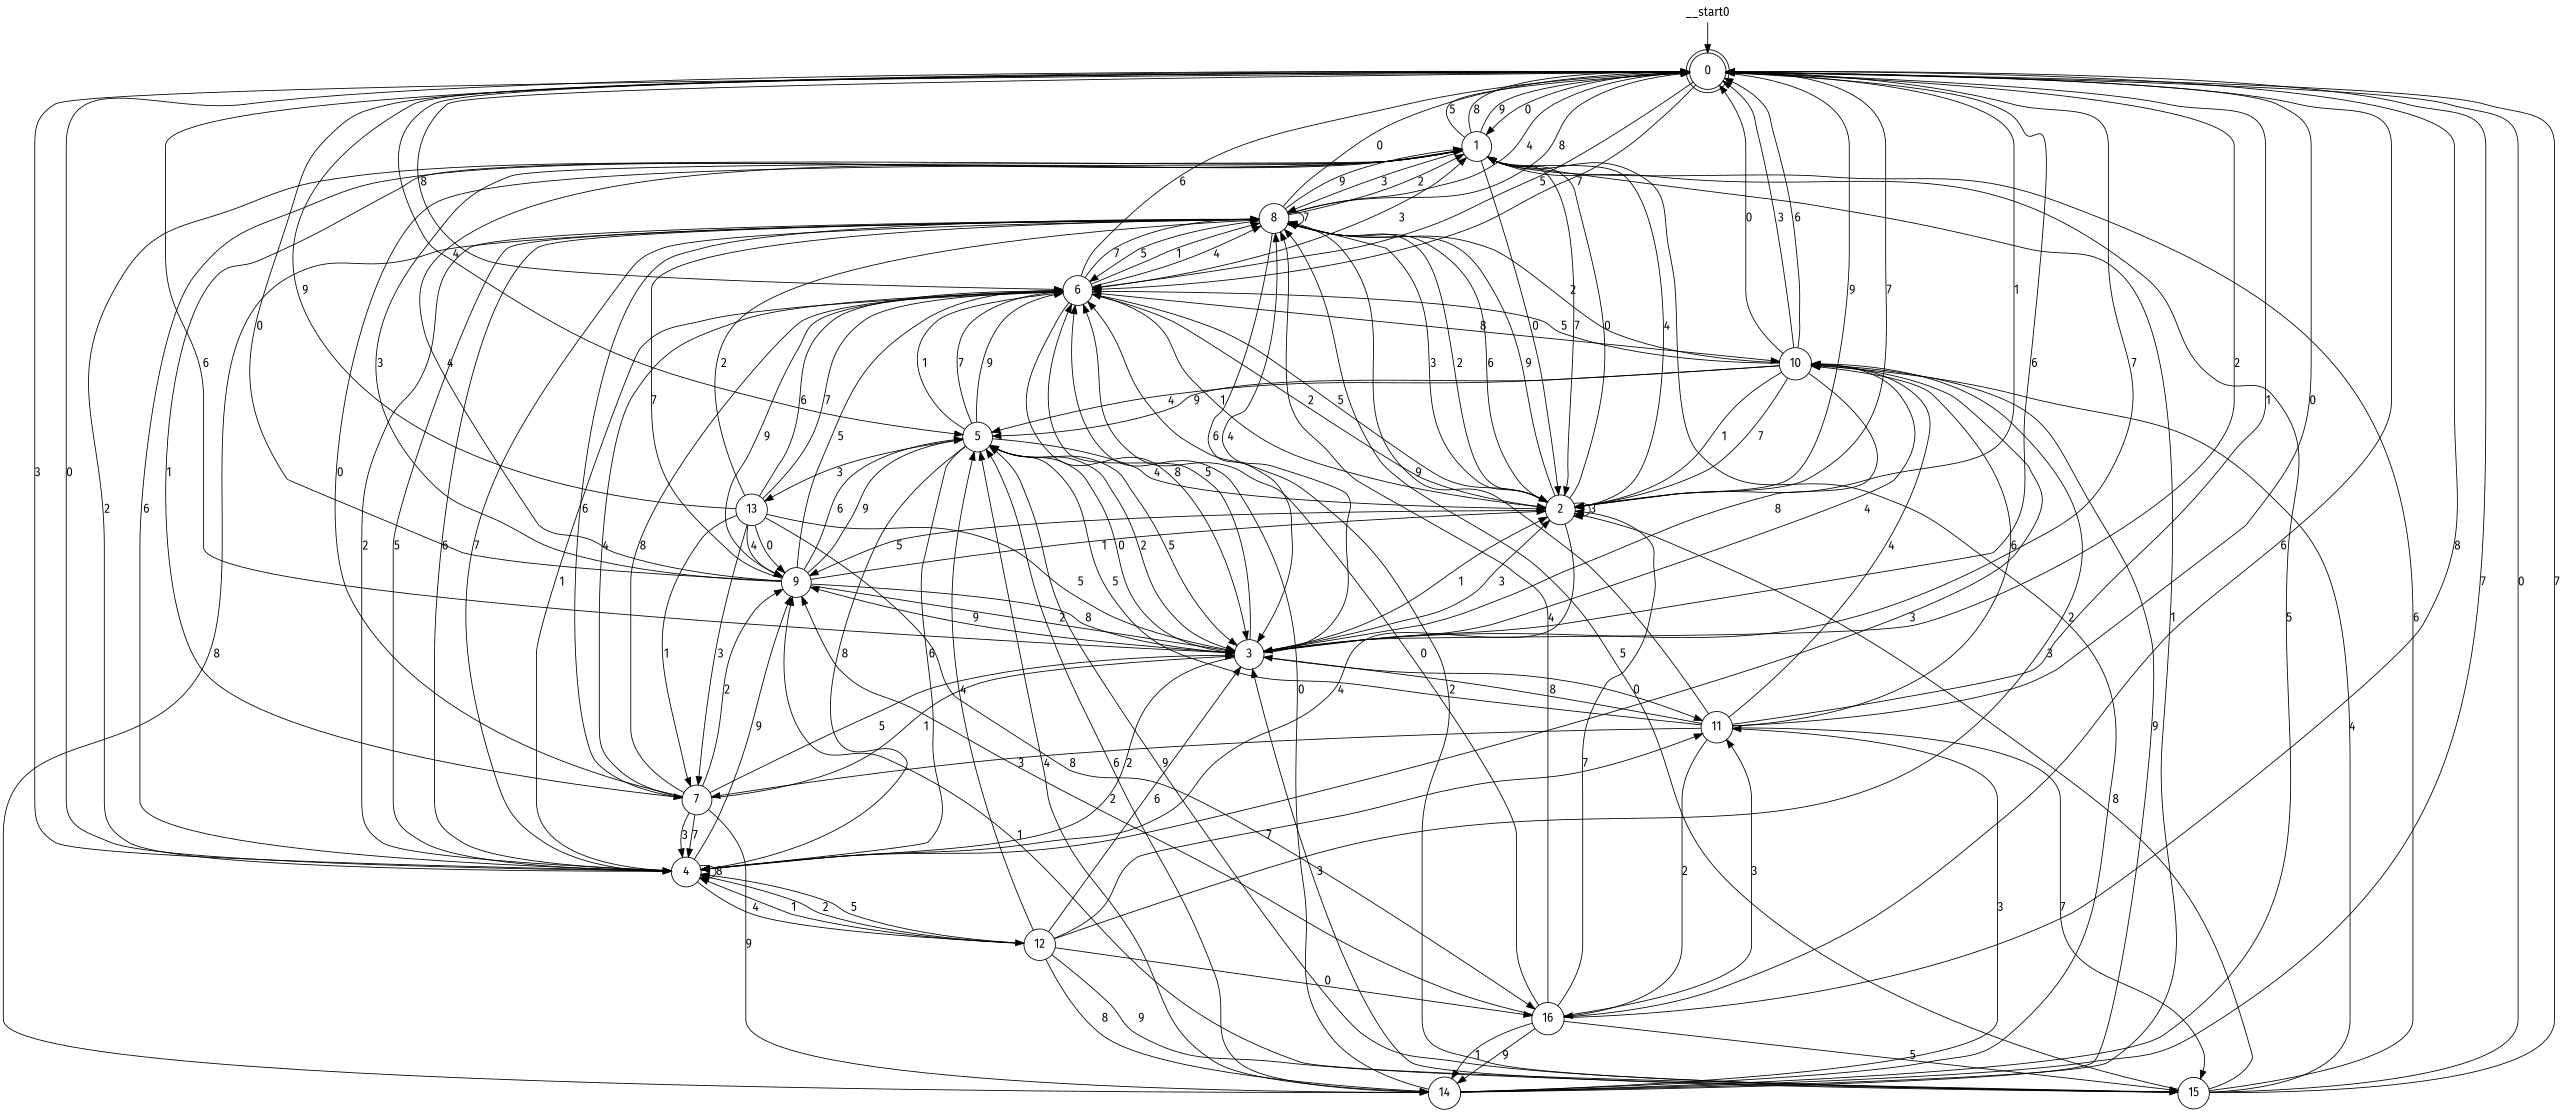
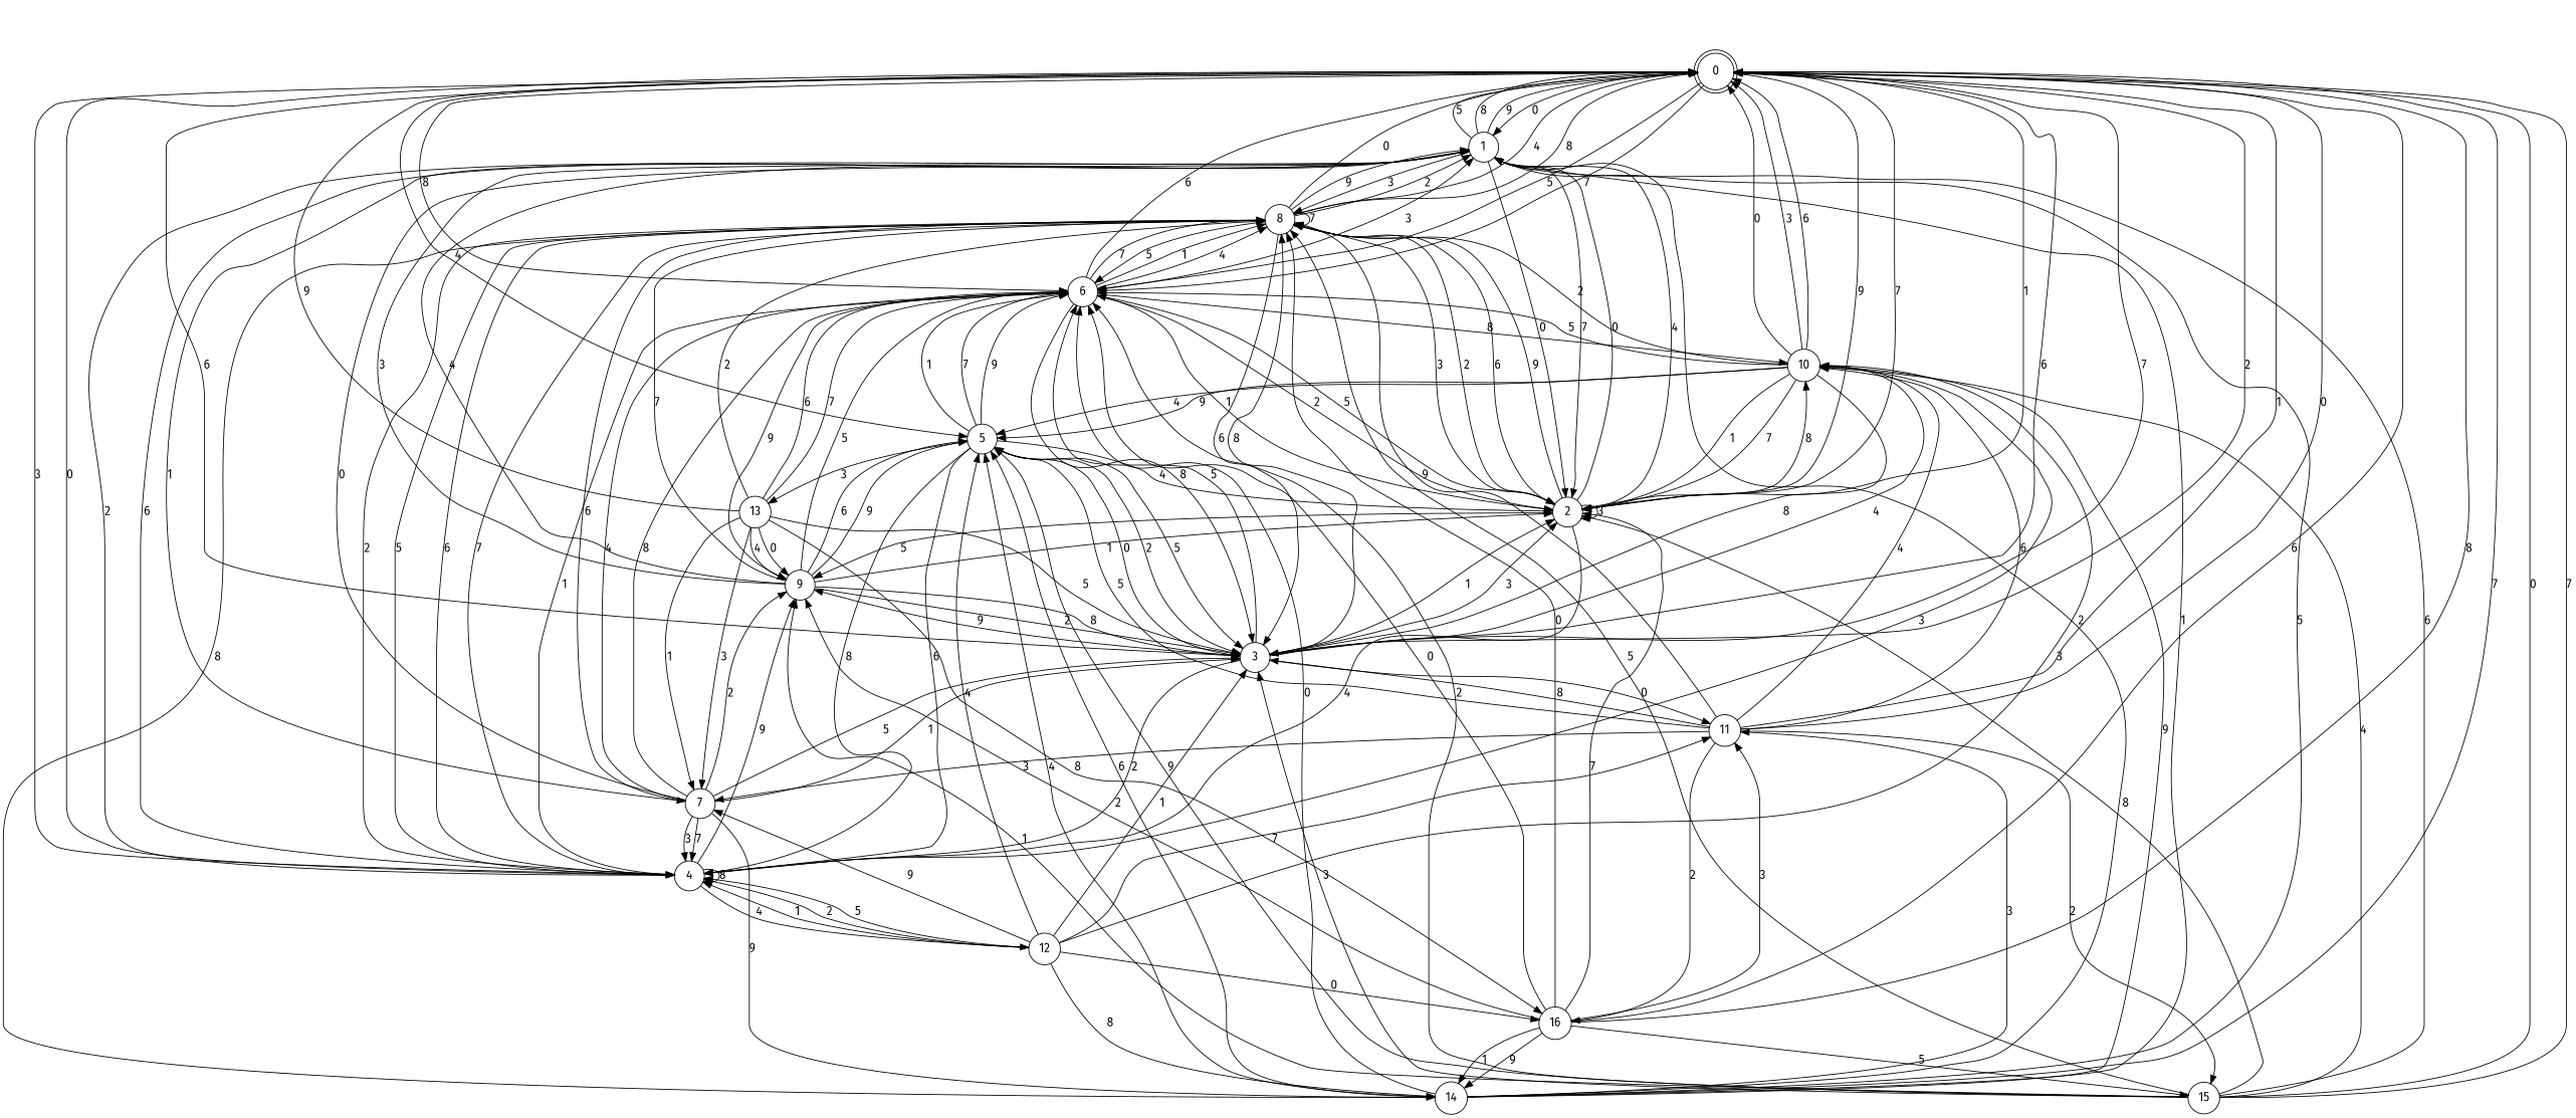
  digraph {
    fontname="Fira Sans"
    node [fontname="Fira Sans" shape=circle]
    edge [fontname="Fira Sans"]
    n1 [label=0 shape=doublecircle]
    n2 [label=1]
    n3 [label=2]
    n4 [label=3]
    n5 [label=4]
    n6 [label=5]
    n7 [label=6]
    n8 [label=7]
    n9 [label=8]
    n10 [label=9]
    n11 [label=10]
    n12 [label=11]
    n13 [label=12]
    n14 [label=13]
    n15 [label=14]
    n16 [label=15]
    n17 [label=16]
-   __start0 [height=0 shape=none width=0]
    n1 -> n2 [label=0]
    n1 -> n3 [label=1]
    n1 -> n3 [label=9]
    n1 -> n4 [label=2]
    n1 -> n4 [label=6]
    n1 -> n5 [label=3]
    n1 -> n6 [label=4]
    n1 -> n7 [label=5]
    n1 -> n7 [label=7]
    n1 -> n7 [label=8]
    n2 -> n1 [label=5]
    n2 -> n1 [label=8]
    n2 -> n1 [label=9]
    n2 -> n3 [label=0]
    n2 -> n3 [label=4]
    n2 -> n3 [label=7]
    n2 -> n5 [label=2]
    n2 -> n5 [label=6]
    n2 -> n8 [label=1]
    n2 -> n9 [label=3]
    n3 -> n1 [label=7]
    n3 -> n2 [label=0]
    n3 -> n3 [label=3]
    n3 -> n5 [label=4]
    n3 -> n7 [label=1]
    n3 -> n9 [label=2]
    n3 -> n9 [label=6]
    n3 -> n9 [label=9]
    n3 -> n10 [label=5]
+   n3 -> n11 [label=8]
    n4 -> n1 [label=6]
    n4 -> n1 [label=7]
    n4 -> n3 [label=1]
    n4 -> n3 [label=3]
    n4 -> n5 [label=2]
    n4 -> n7 [label=5]
-   n4 -> n9 [label=4]
+   n4 -> n9 [label=8]
    n4 -> n10 [label=9]
    n4 -> n11 [label=4]
    n4 -> n12 [label=0]
    n5 -> n1 [label=0]
    n5 -> n5 [label=8]
    n5 -> n7 [label=1]
    n5 -> n9 [label=2]
    n5 -> n9 [label=5]
    n5 -> n9 [label=6]
    n5 -> n9 [label=7]
    n5 -> n10 [label=9]
    n5 -> n11 [label=3]
    n5 -> n13 [label=4]
    n6 -> n3 [label=4]
    n6 -> n4 [label=0]
    n6 -> n4 [label=2]
    n6 -> n4 [label=5]
    n6 -> n5 [label=6]
    n6 -> n5 [label=8]
    n6 -> n7 [label=1]
    n6 -> n7 [label=7]
    n6 -> n7 [label=9]
    n6 -> n14 [label=3]
    n7 -> n1 [label=6]
    n7 -> n2 [label=3]
    n7 -> n3 [label=2]
    n7 -> n3 [label=5]
    n7 -> n4 [label=8]
    n7 -> n9 [label=1]
    n7 -> n9 [label=4]
    n7 -> n9 [label=7]
    n7 -> n10 [label=9]
    n7 -> n11 [label=8]
    n8 -> n2 [label=0]
    n8 -> n4 [label=1]
    n8 -> n4 [label=5]
    n8 -> n5 [label=3]
    n8 -> n5 [label=7]
    n8 -> n7 [label=4]
    n8 -> n7 [label=8]
    n8 -> n9 [label=6]
    n8 -> n10 [label=2]
    n8 -> n15 [label=9]
    n9 -> n1 [label=0]
    n9 -> n1 [label=4]
    n9 -> n1 [label=8]
    n9 -> n2 [label=2]
    n9 -> n2 [label=9]
    n9 -> n3 [label=3]
    n9 -> n4 [label=6]
    n9 -> n7 [label=5]
    n9 -> n9 [label=7]
-   n10 -> n1 [label=0]
    n10 -> n2 [label=3]
    n10 -> n2 [label=4]
    n10 -> n3 [label=1]
    n10 -> n4 [label=2]
    n10 -> n4 [label=8]
    n10 -> n6 [label=6]
    n10 -> n6 [label=9]
    n10 -> n7 [label=5]
    n10 -> n9 [label=7]
    n11 -> n1 [label=0]
    n11 -> n1 [label=3]
    n11 -> n1 [label=6]
    n11 -> n3 [label=1]
    n11 -> n3 [label=7]
    n11 -> n4 [label=8]
    n11 -> n6 [label=4]
    n11 -> n6 [label=9]
    n11 -> n7 [label=5]
    n11 -> n9 [label=2]
    n12 -> n1 [label=0]
    n12 -> n1 [label=1]
    n12 -> n4 [label=8]
    n12 -> n6 [label=5]
    n12 -> n8 [label=3]
    n12 -> n9 [label=9]
    n12 -> n11 [label=4]
    n12 -> n11 [label=6]
-   n12 -> n16 [label=7]
+   n12 -> n16 [label=2]
    n12 -> n17 [label=2]
-   n13 -> n4 [label=6]
+   n13 -> n4 [label=1]
    n13 -> n5 [label=1]
    n13 -> n5 [label=2]
    n13 -> n5 [label=5]
    n13 -> n6 [label=4]
    n13 -> n11 [label=3]
    n13 -> n12 [label=7]
    n13 -> n15 [label=8]
-   n13 -> n16 [label=9]
+   n13 -> n8 [label=9]
    n13 -> n17 [label=0]
    n14 -> n1 [label=9]
    n14 -> n4 [label=5]
    n14 -> n7 [label=6]
    n14 -> n7 [label=7]
    n14 -> n8 [label=1]
    n14 -> n8 [label=3]
    n14 -> n9 [label=2]
    n14 -> n10 [label=0]
    n14 -> n10 [label=4]
    n14 -> n17 [label=8]
    n15 -> n1 [label=7]
    n15 -> n2 [label=1]
    n15 -> n2 [label=2]
    n15 -> n2 [label=5]
    n15 -> n6 [label=4]
    n15 -> n6 [label=6]
    n15 -> n7 [label=0]
    n15 -> n9 [label=8]
    n15 -> n11 [label=9]
    n15 -> n12 [label=3]
    n16 -> n1 [label=0]
    n16 -> n1 [label=7]
    n16 -> n2 [label=6]
    n16 -> n3 [label=8]
    n16 -> n4 [label=3]
    n16 -> n6 [label=9]
    n16 -> n7 [label=2]
    n16 -> n9 [label=5]
    n16 -> n10 [label=1]
    n16 -> n11 [label=4]
    n17 -> n1 [label=6]
    n17 -> n1 [label=8]
    n17 -> n3 [label=7]
    n17 -> n7 [label=0]
-   n17 -> n9 [label=4]
+   n17 -> n9 [label=0]
    n17 -> n10 [label=2]
    n17 -> n12 [label=3]
    n17 -> n15 [label=1]
    n17 -> n15 [label=9]
    n17 -> n16 [label=5]
-   __start0 -> n1
  }
